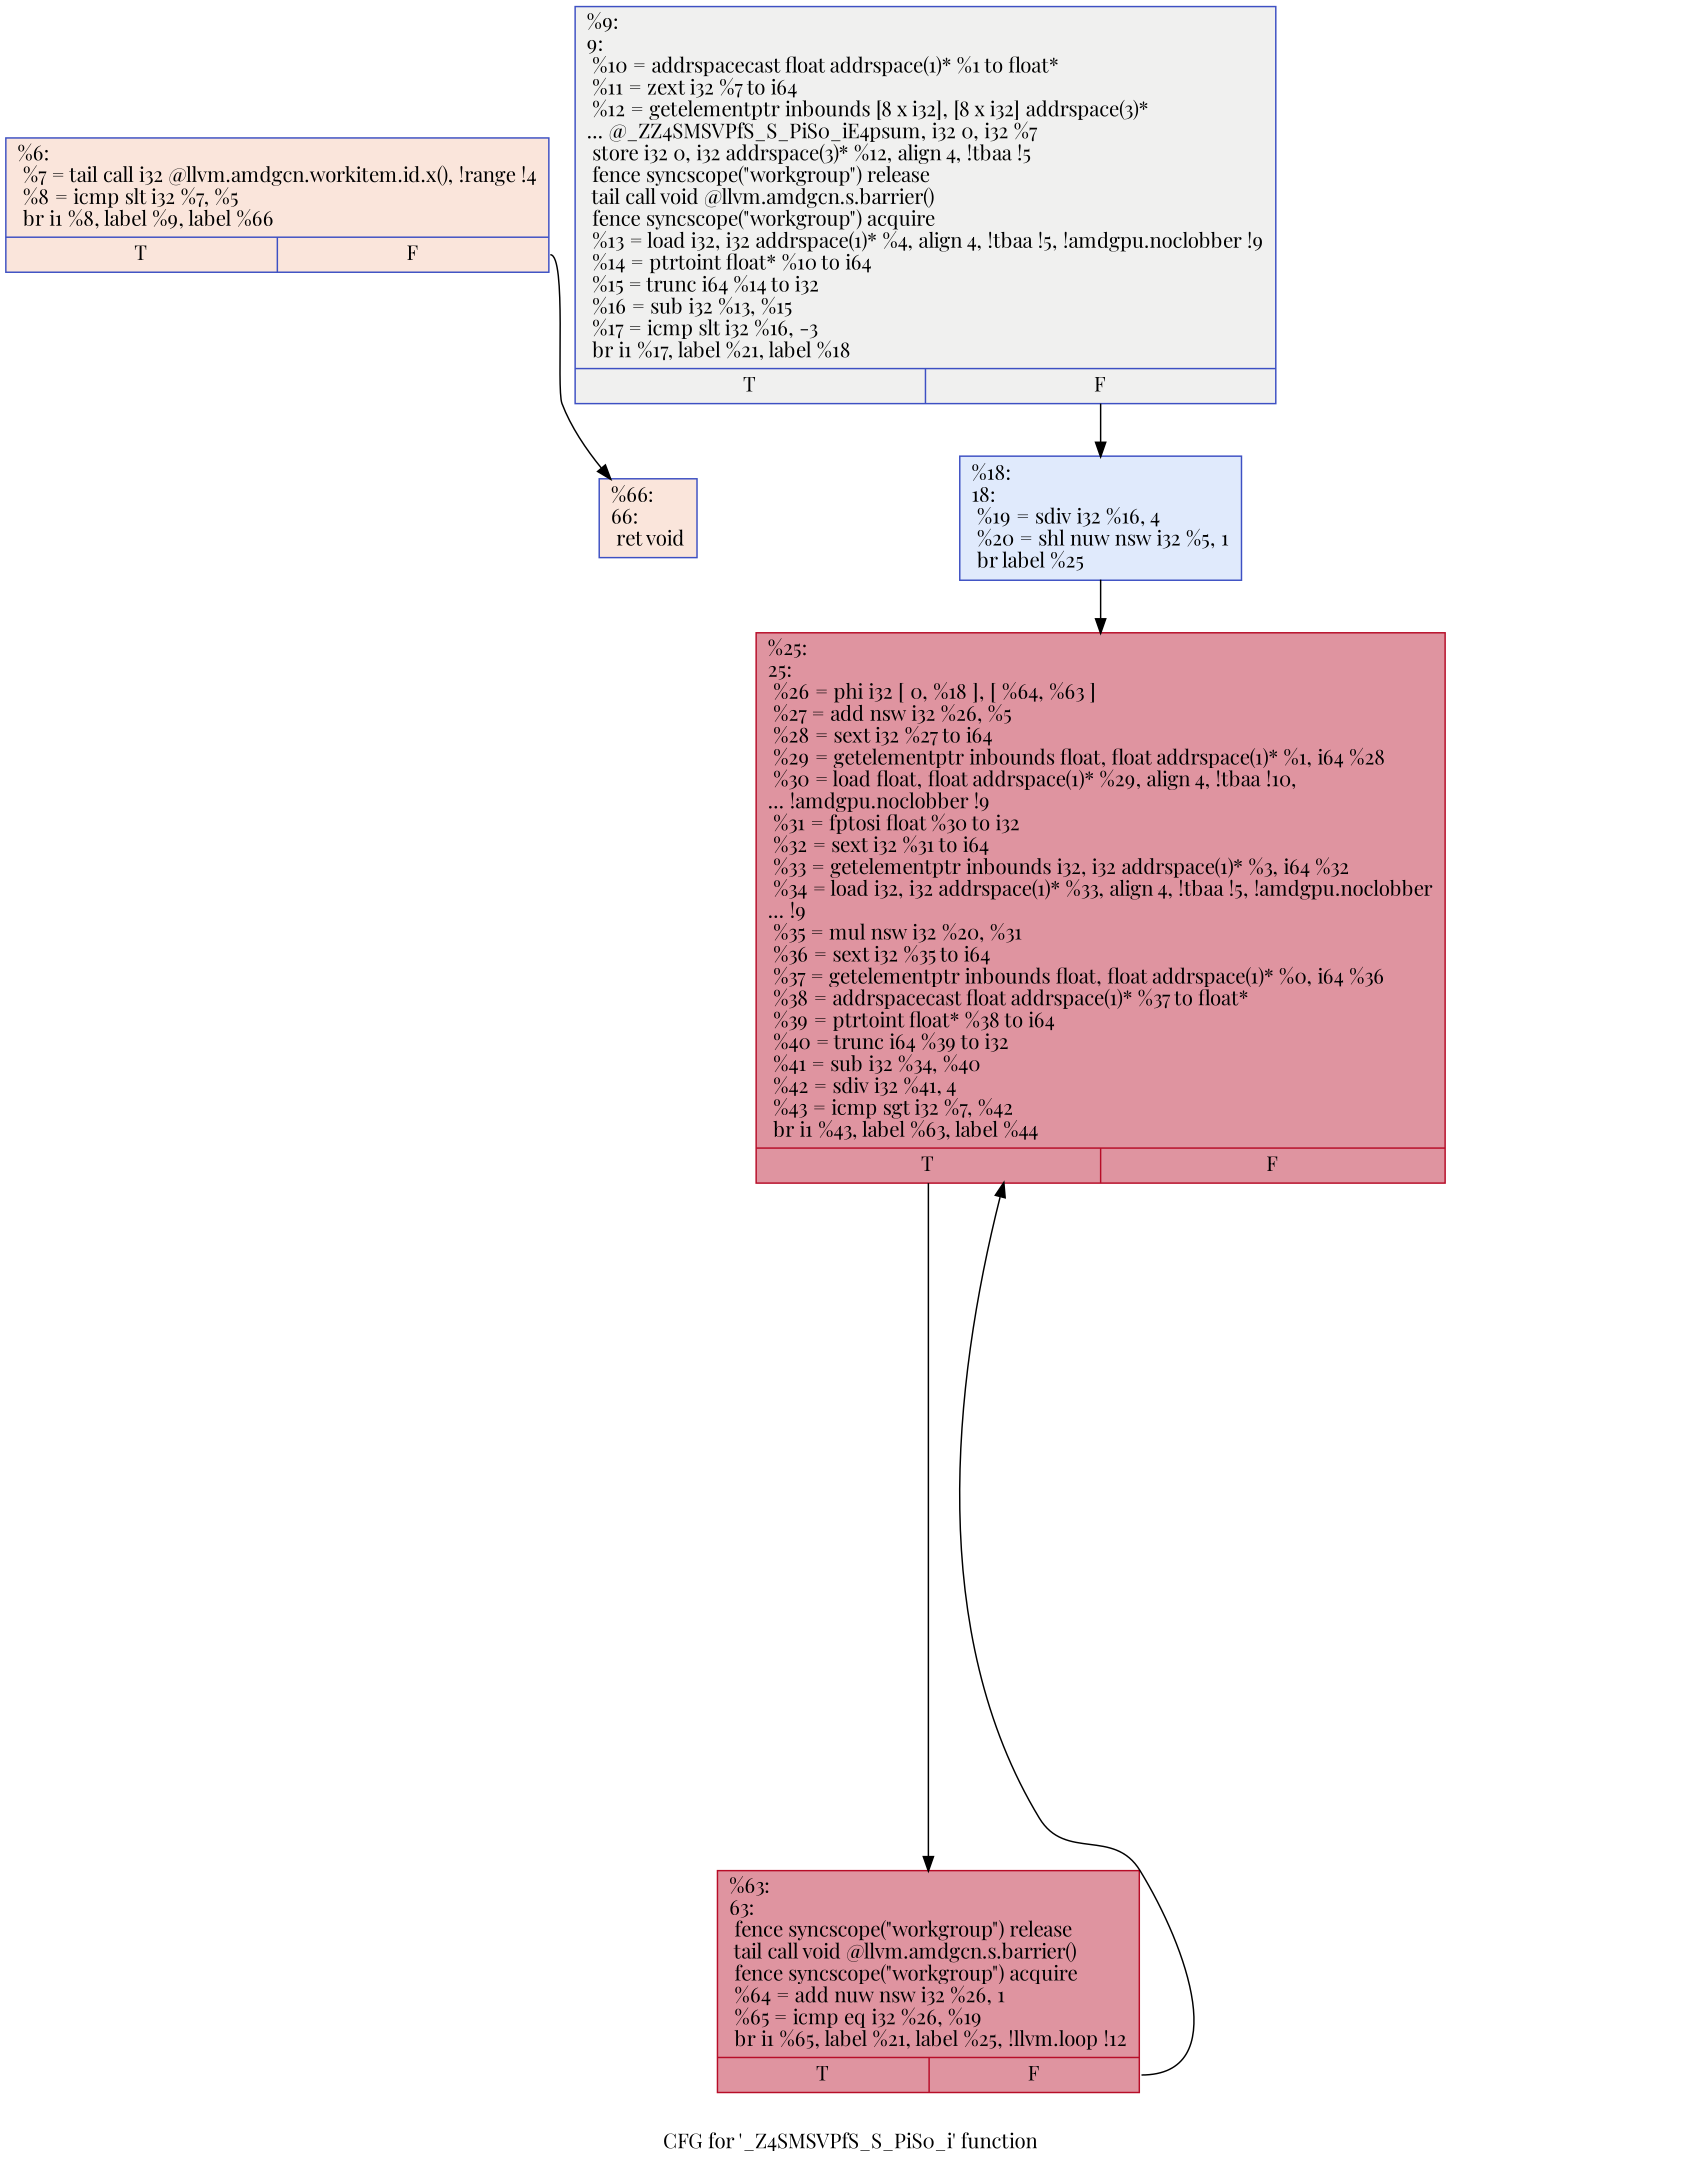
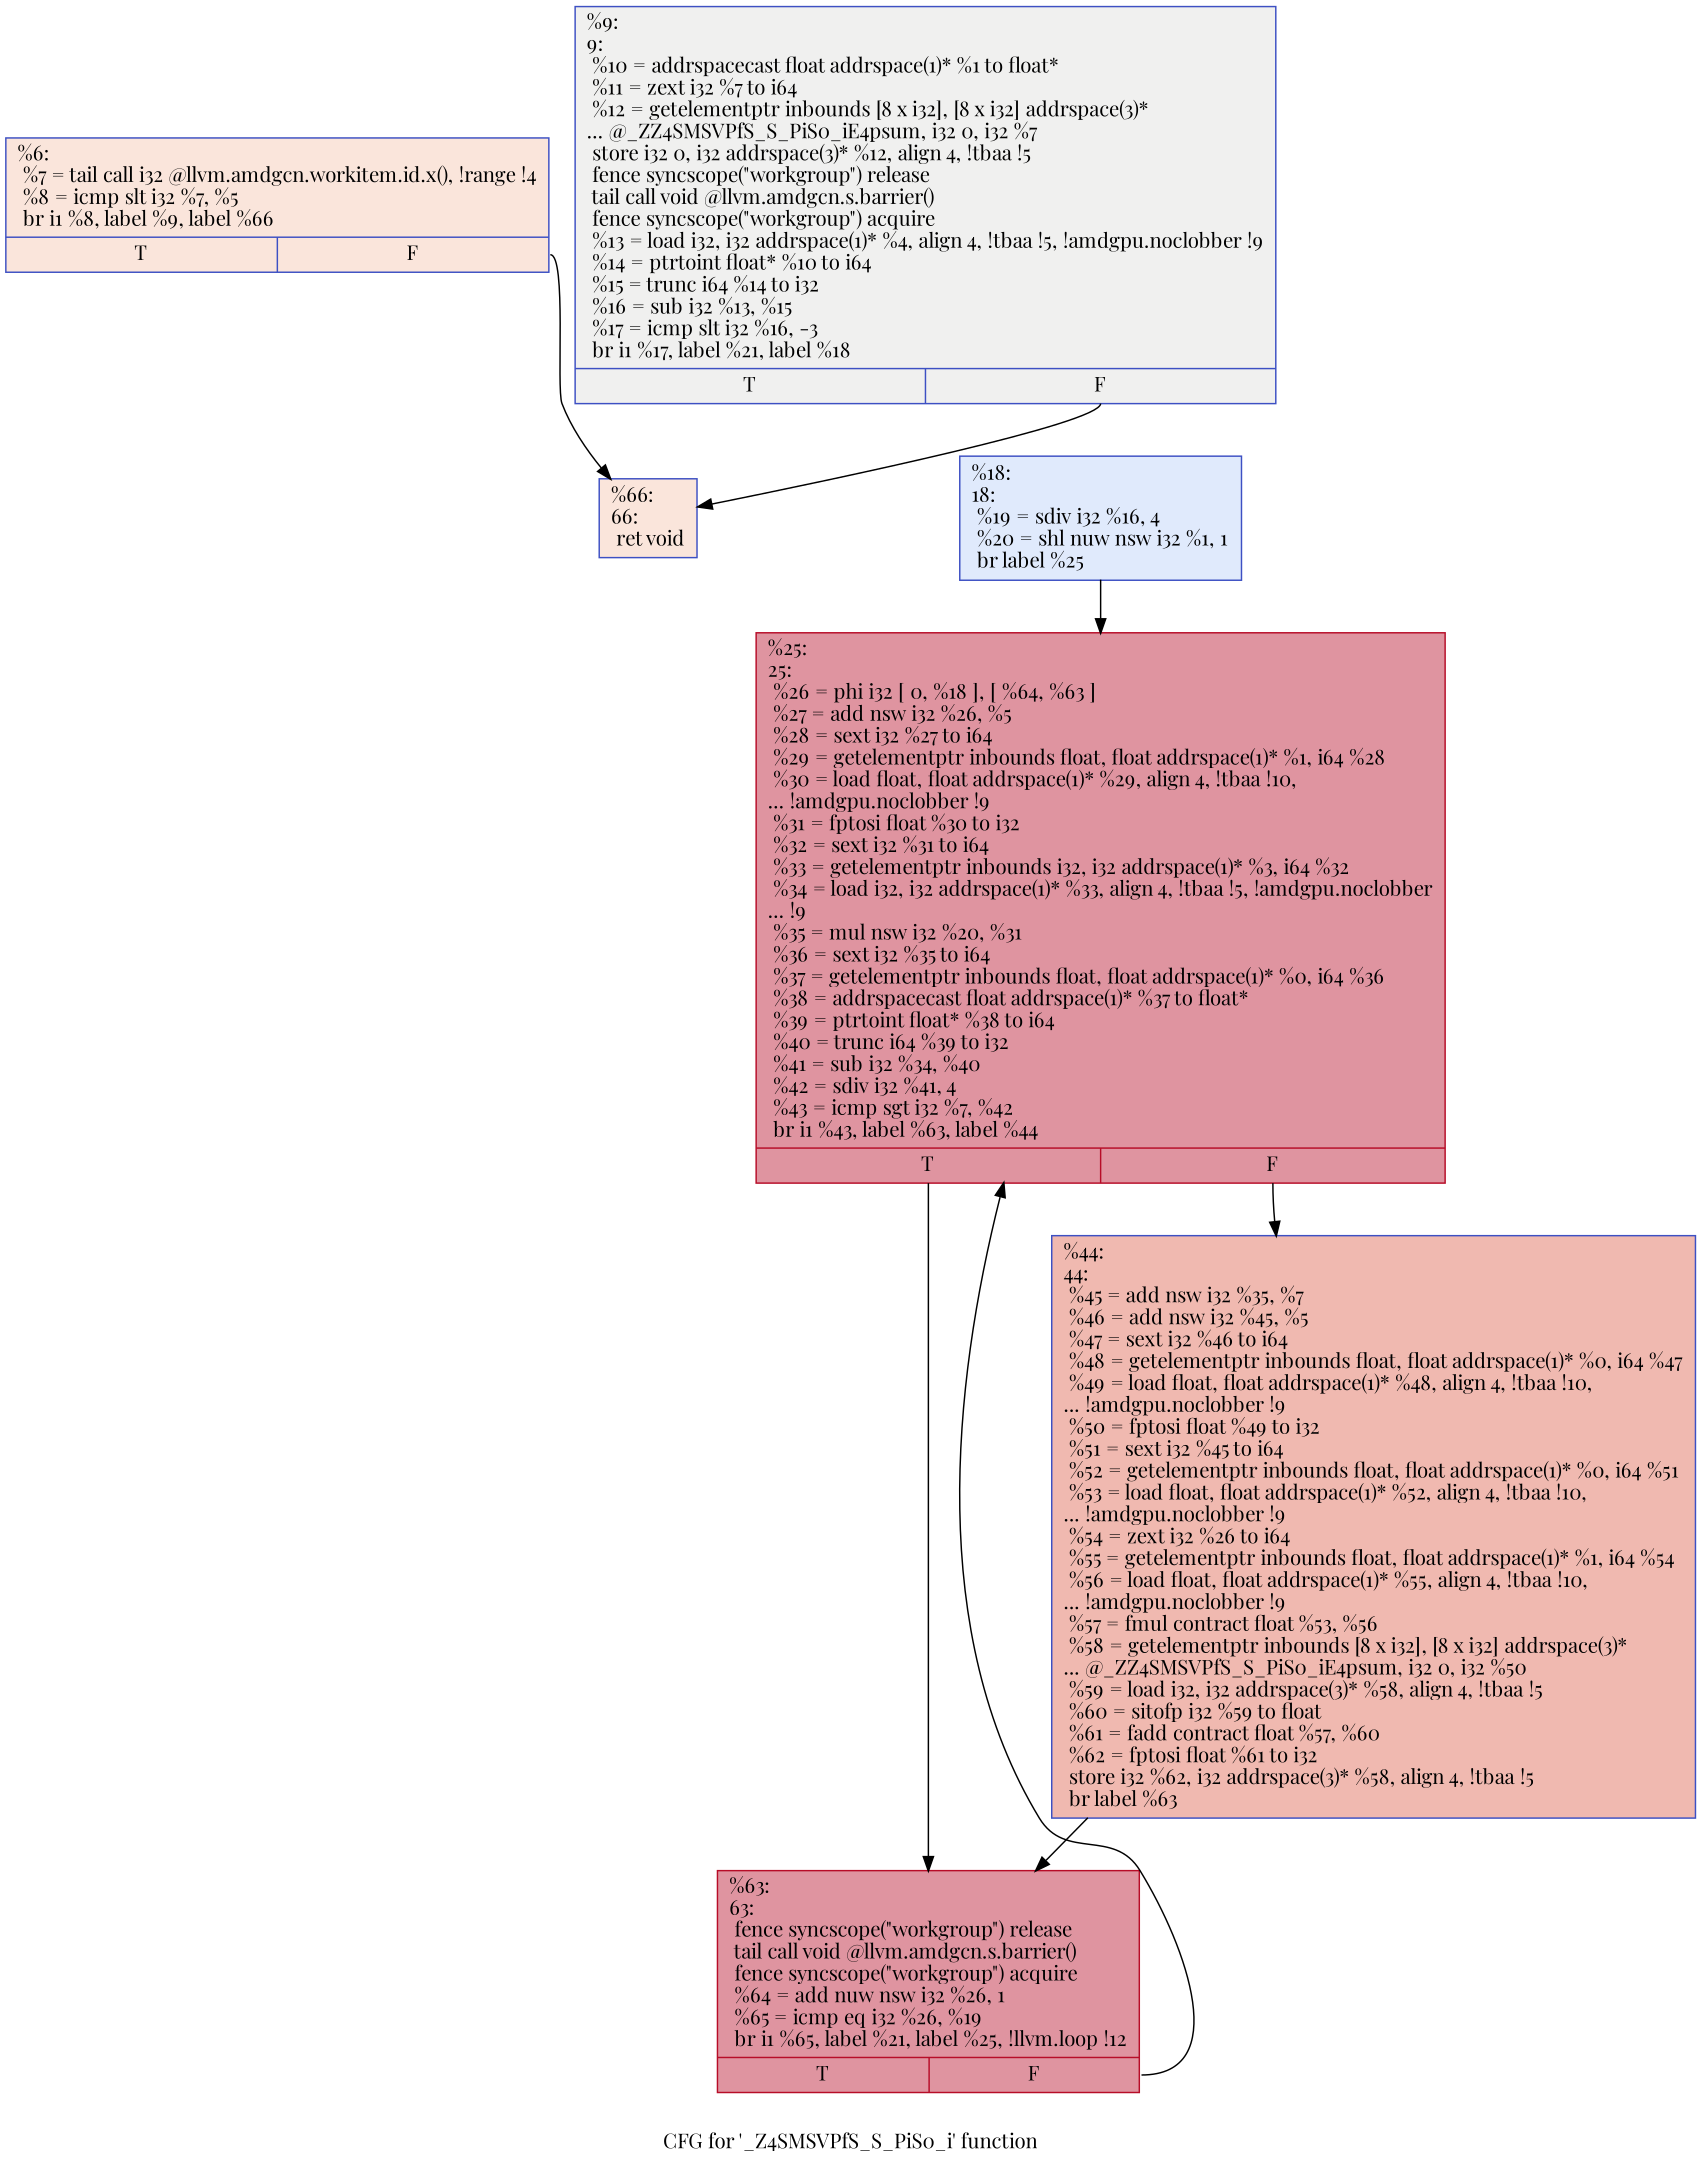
  digraph {
    fontname="Playfair Display"
    label="CFG for '_Z4SMSVPfS_S_PiS0_i' function"
    node [color="#3d50c3ff" fillcolor="#f4c5ad70" fontname="Playfair Display" shape=record style=filled]
    edge [fontname="Playfair Display" tailport=s1]
    n1 [label="{%6:\l  %7 = tail call i32 @llvm.amdgcn.workitem.id.x(), !range !4\l  %8 = icmp slt i32 %7, %5\l  br i1 %8, label %9, label %66\l|{<s0>T|<s1>F}}"]
    n2 [label="{%66:\l66:                                               \l  ret void\l}"]
    n3 [fillcolor="#dedcdb70" label="{%9:\l9:                                                \l  %10 = addrspacecast float addrspace(1)* %1 to float*\l  %11 = zext i32 %7 to i64\l  %12 = getelementptr inbounds [8 x i32], [8 x i32] addrspace(3)*\l... @_ZZ4SMSVPfS_S_PiS0_iE4psum, i32 0, i32 %7\l  store i32 0, i32 addrspace(3)* %12, align 4, !tbaa !5\l  fence syncscope(\"workgroup\") release\l  tail call void @llvm.amdgcn.s.barrier()\l  fence syncscope(\"workgroup\") acquire\l  %13 = load i32, i32 addrspace(1)* %4, align 4, !tbaa !5, !amdgpu.noclobber !9\l  %14 = ptrtoint float* %10 to i64\l  %15 = trunc i64 %14 to i32\l  %16 = sub i32 %13, %15\l  %17 = icmp slt i32 %16, -3\l  br i1 %17, label %21, label %18\l|{<s0>T|<s1>F}}"]
-   n4 [fillcolor="#b9d0f970" label="{%18:\l18:                                               \l  %19 = sdiv i32 %16, 4\l  %20 = shl nuw nsw i32 %5, 1\l  br label %25\l}"]
+   n4 [fillcolor="#b9d0f970" label="{%18:\l18:                                               \l  %19 = sdiv i32 %16, 4\l  %20 = shl nuw nsw i32 %1, 1\l  br label %25\l}"]
    n5 [color="#b70d28ff" fillcolor="#b70d2870" label="{%25:\l25:                                               \l  %26 = phi i32 [ 0, %18 ], [ %64, %63 ]\l  %27 = add nsw i32 %26, %5\l  %28 = sext i32 %27 to i64\l  %29 = getelementptr inbounds float, float addrspace(1)* %1, i64 %28\l  %30 = load float, float addrspace(1)* %29, align 4, !tbaa !10,\l... !amdgpu.noclobber !9\l  %31 = fptosi float %30 to i32\l  %32 = sext i32 %31 to i64\l  %33 = getelementptr inbounds i32, i32 addrspace(1)* %3, i64 %32\l  %34 = load i32, i32 addrspace(1)* %33, align 4, !tbaa !5, !amdgpu.noclobber\l... !9\l  %35 = mul nsw i32 %20, %31\l  %36 = sext i32 %35 to i64\l  %37 = getelementptr inbounds float, float addrspace(1)* %0, i64 %36\l  %38 = addrspacecast float addrspace(1)* %37 to float*\l  %39 = ptrtoint float* %38 to i64\l  %40 = trunc i64 %39 to i32\l  %41 = sub i32 %34, %40\l  %42 = sdiv i32 %41, 4\l  %43 = icmp sgt i32 %7, %42\l  br i1 %43, label %63, label %44\l|{<s0>T|<s1>F}}"]
    n6 [color="#b70d28ff" fillcolor="#b70d2870" label="{%63:\l63:                                               \l  fence syncscope(\"workgroup\") release\l  tail call void @llvm.amdgcn.s.barrier()\l  fence syncscope(\"workgroup\") acquire\l  %64 = add nuw nsw i32 %26, 1\l  %65 = icmp eq i32 %26, %19\l  br i1 %65, label %21, label %25, !llvm.loop !12\l|{<s0>T|<s1>F}}"]
+   n7 [fillcolor="#de614d70" label="{%44:\l44:                                               \l  %45 = add nsw i32 %35, %7\l  %46 = add nsw i32 %45, %5\l  %47 = sext i32 %46 to i64\l  %48 = getelementptr inbounds float, float addrspace(1)* %0, i64 %47\l  %49 = load float, float addrspace(1)* %48, align 4, !tbaa !10,\l... !amdgpu.noclobber !9\l  %50 = fptosi float %49 to i32\l  %51 = sext i32 %45 to i64\l  %52 = getelementptr inbounds float, float addrspace(1)* %0, i64 %51\l  %53 = load float, float addrspace(1)* %52, align 4, !tbaa !10,\l... !amdgpu.noclobber !9\l  %54 = zext i32 %26 to i64\l  %55 = getelementptr inbounds float, float addrspace(1)* %1, i64 %54\l  %56 = load float, float addrspace(1)* %55, align 4, !tbaa !10,\l... !amdgpu.noclobber !9\l  %57 = fmul contract float %53, %56\l  %58 = getelementptr inbounds [8 x i32], [8 x i32] addrspace(3)*\l... @_ZZ4SMSVPfS_S_PiS0_iE4psum, i32 0, i32 %50\l  %59 = load i32, i32 addrspace(3)* %58, align 4, !tbaa !5\l  %60 = sitofp i32 %59 to float\l  %61 = fadd contract float %57, %60\l  %62 = fptosi float %61 to i32\l  store i32 %62, i32 addrspace(3)* %58, align 4, !tbaa !5\l  br label %63\l}"]
    n1 -> n2
-   n3 -> n4
+   n3 -> n2
    n4 -> n5 [tailport=s0]
    n5 -> n6 [tailport=s0]
+   n5 -> n7
    n6 -> n5
+   n7 -> n6 [tailport=s0]
  }
